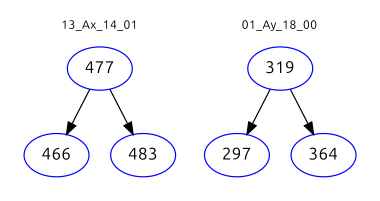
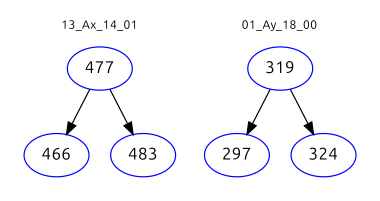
  digraph {
    fontname=Ubuntu
    node [color=blue fontname=Ubuntu]
    edge [color=black fontname=Ubuntu]
    n1 [label=477]
    n2 [label=466]
    n3 [label=483]
    n4 [label=319]
    n5 [label=297]
-   n6 [label=364]
+   n6 [label=324]
    subgraph cluster_1 {
      color=white
      fontsize=10
      label="13_Ax_14_01"
      n1
      n2
      n3
    }
    subgraph cluster_2 {
      color=white
      fontsize=10
      label="01_Ay_18_00"
      n4
      n5
      n6
    }
    n1 -> n2
    n1 -> n3
    n4 -> n5
    n4 -> n6
  }
